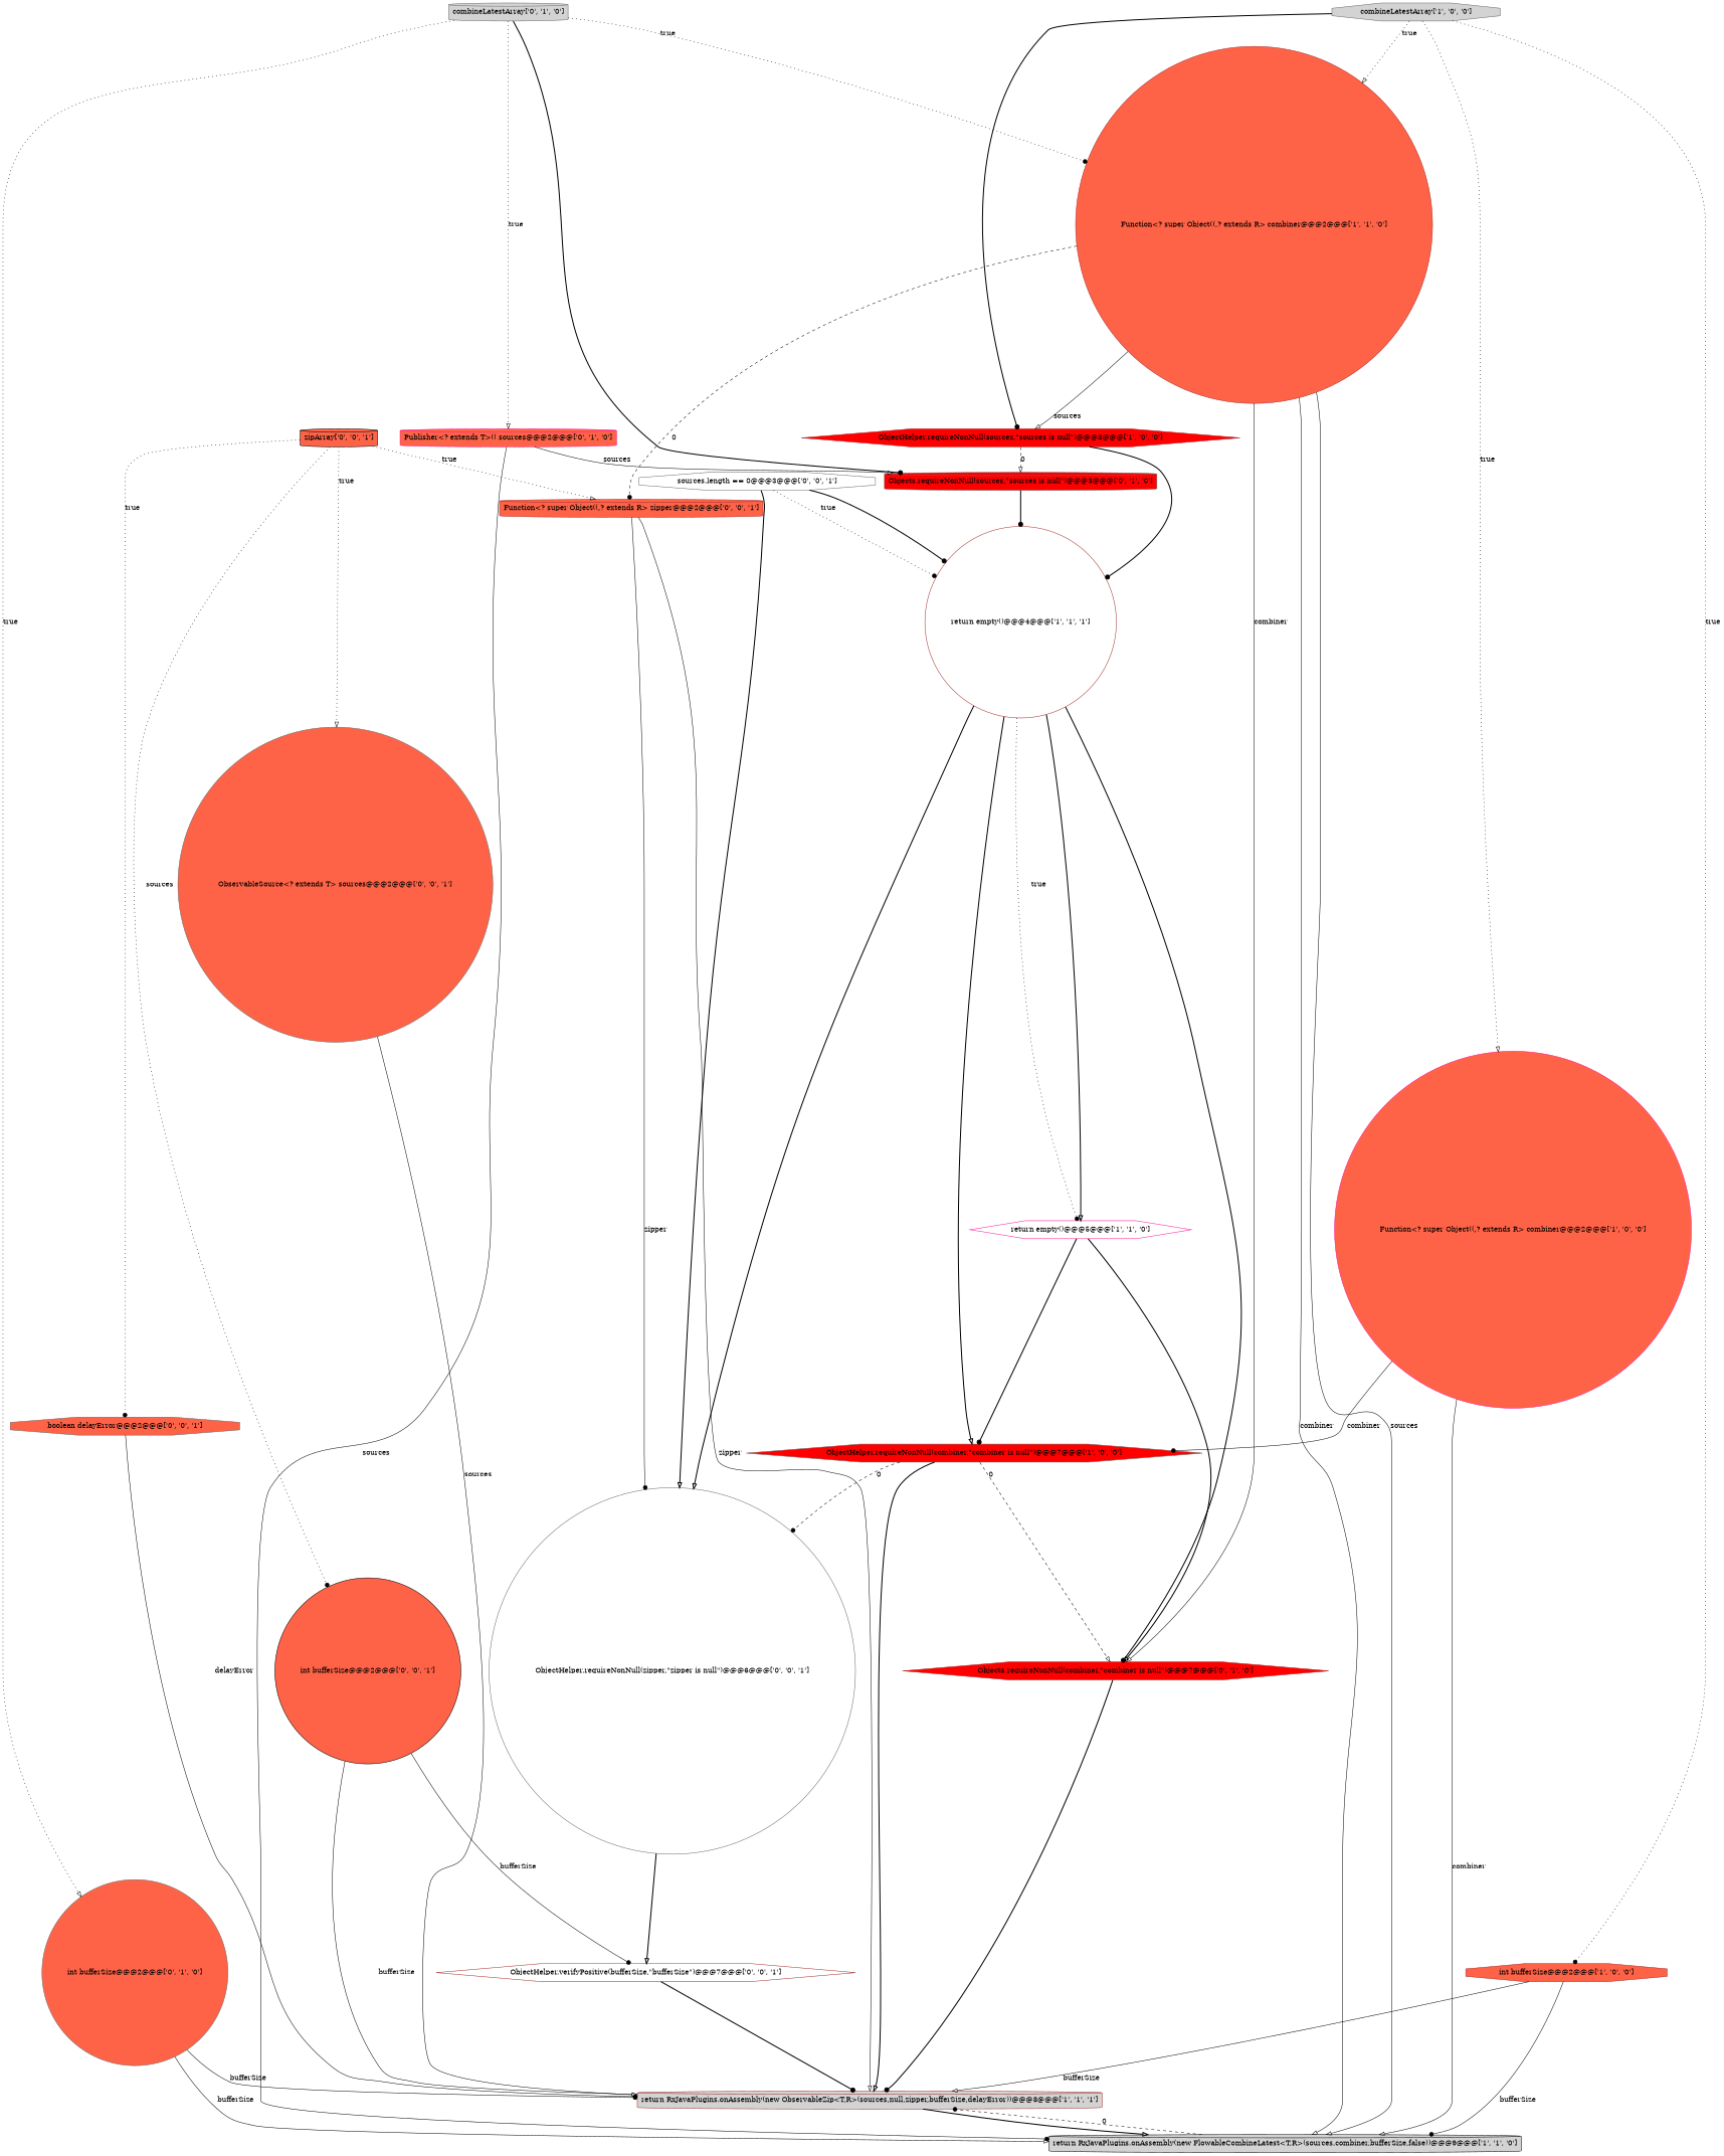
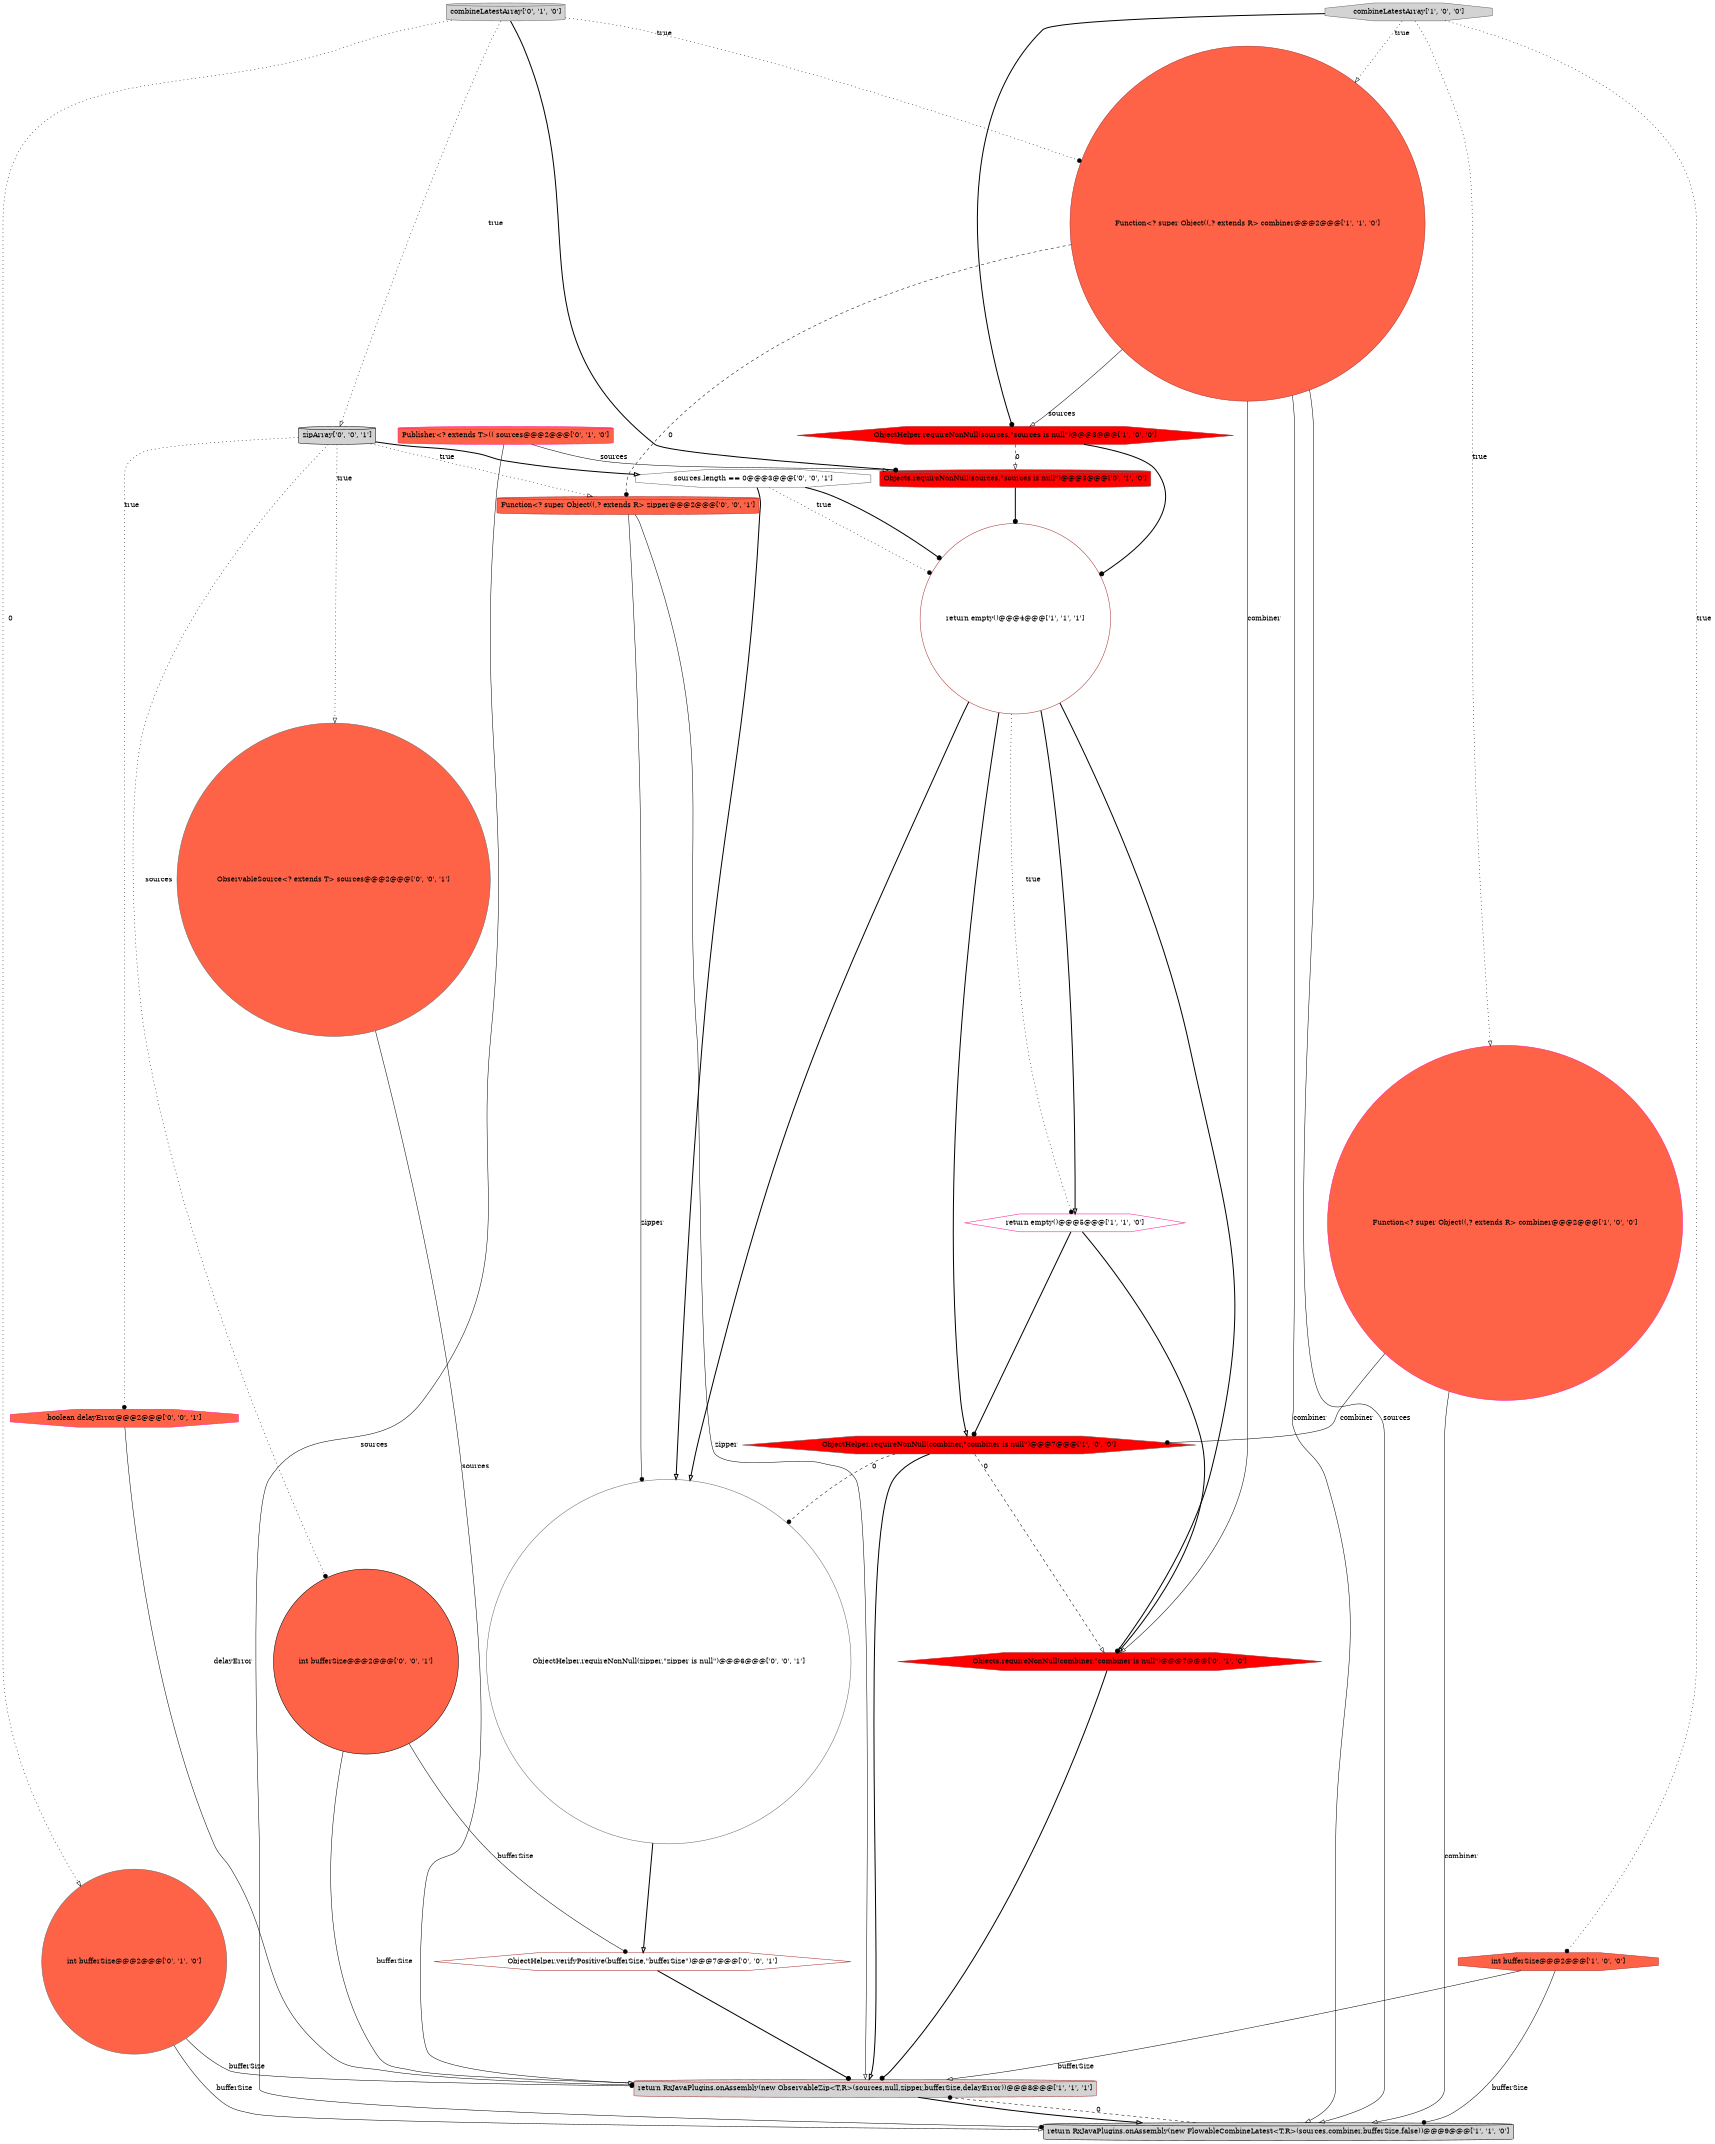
  digraph {
    node [color=brown fillcolor=tomato shape=cylinder style=filled]
    edge [arrowhead=onormal style=bold]
    n1 [fillcolor=white label="ObjectHelper.verifyPositive(bufferSize,\"bufferSize\")@@@7@@@['0', '0', '1']" shape=hexagon]
    n2 [fillcolor=lightgray label="return RxJavaPlugins.onAssembly(new ObservableZip<T,R>(sources,null,zipper,bufferSize,delayError))@@@8@@@['1', '1', '1']"]
    n3 [color=black fillcolor=lightgray label="return RxJavaPlugins.onAssembly(new FlowableCombineLatest<T,R>(sources,combiner,bufferSize,false))@@@9@@@['1', '1', '0']"]
    n4 [color=deeppink fillcolor=white label="return empty()@@@5@@@['1', '1', '0']" shape=hexagon]
    n5 [color=gray40 fillcolor=red label="ObjectHelper.requireNonNull(combiner,\"combiner is null\")@@@7@@@['1', '0', '0']" shape=hexagon]
    n6 [fillcolor=red label="Objects.requireNonNull(combiner,\"combiner is null\")@@@7@@@['0', '1', '0']" shape=hexagon]
    n7 [color=gray40 fillcolor=white label="ObjectHelper.requireNonNull(zipper,\"zipper is null\")@@@6@@@['0', '0', '1']" shape=circle]
    n8 [color=gray40 label="ObservableSource<? extends T> sources@@@2@@@['0', '0', '1']" shape=circle]
    n9 [color=gray40 label="int bufferSize@@@2@@@['0', '1', '0']" shape=circle]
    n10 [fillcolor=white label="return empty()@@@4@@@['1', '1', '1']" shape=circle]
    n11 [color=deeppink label="Publisher<? extends T>(( sources@@@2@@@['0', '1', '0']"]
    n12 [color=gray40 fillcolor=red label="Objects.requireNonNull(sources,\"sources is null\")@@@3@@@['0', '1', '0']"]
    n13 [color=deeppink label="Function<? super Object((,? extends R> combiner@@@2@@@['1', '0', '0']" shape=circle]
    n14 [color=black label="int bufferSize@@@2@@@['0', '0', '1']" shape=circle]
    n15 [label="Function<? super Object((,? extends R> zipper@@@2@@@['0', '0', '1']"]
    n16 [label="Function<? super Object((,? extends R> combiner@@@2@@@['1', '1', '0']" shape=circle]
    n17 [fillcolor=red label="ObjectHelper.requireNonNull(sources,\"sources is null\")@@@3@@@['1', '0', '0']" shape=hexagon]
    n18 [color=gray40 fillcolor=lightgray label="combineLatestArray['0', '1', '0']"]
    n19 [color=gray40 fillcolor=lightgray label="combineLatestArray['1', '0', '0']" shape=octagon]
    n20 [label="int bufferSize@@@2@@@['1', '0', '0']" shape=octagon]
-   n21 [color=gray40 label="boolean delayError@@@2@@@['0', '0', '1']" shape=octagon]
-   n22 [color=black label="zipArray['0', '0', '1']"]
+   n21 [color=deeppink label="boolean delayError@@@2@@@['0', '0', '1']" shape=octagon]
+   n22 [color=black fillcolor=lightgray label="zipArray['0', '0', '1']"]
    n23 [color=gray40 fillcolor=white label="sources.length == 0@@@3@@@['0', '0', '1']" shape=octagon]
    n1 -> n2 [arrowhead=dot]
    n2 -> n3
    n3 -> n2 [arrowhead=dot label=0 style=dashed]
    n4 -> n5 [arrowhead=dot]
    n4 -> n6
    n5 -> n2
    n5 -> n6 [label=0 style=dashed]
    n5 -> n7 [arrowhead=dot label=0 style=dashed]
    n6 -> n2 [arrowhead=dot]
    n7 -> n1
    n8 -> n2 [label=sources style=solid]
    n9 -> n2 [arrowhead=dot label=bufferSize style=solid]
    n9 -> n3 [label=bufferSize style=solid]
    n10 -> n4
    n10 -> n4 [arrowhead=dot label=true style=dotted]
    n10 -> n5
    n10 -> n6 [arrowhead=dot]
    n10 -> n7
    n11 -> n3 [arrowhead=dot label=sources style=solid]
    n11 -> n12 [label=sources style=solid]
    n12 -> n10 [arrowhead=dot]
    n13 -> n3 [label=combiner style=solid]
    n13 -> n5 [arrowhead=dot label=combiner style=solid]
    n14 -> n1 [arrowhead=dot label=bufferSize style=solid]
    n14 -> n2 [label=bufferSize style=solid]
    n15 -> n2 [label=zipper style=solid]
    n15 -> n7 [arrowhead=dot label=zipper style=solid]
    n16 -> n3 [label=combiner style=solid]
    n16 -> n3 [label=sources style=solid]
    n16 -> n6 [label=combiner style=solid]
    n16 -> n15 [arrowhead=dot label=0 style=dashed]
    n16 -> n17 [label=sources style=solid]
    n17 -> n10 [arrowhead=dot]
    n17 -> n12 [label=0 style=dashed]
-   n18 -> n9 [label=true style=dotted]
-   n18 -> n11 [label=true style=dotted]
+   n18 -> n9 [label=0 style=dotted]
+   n18 -> n22 [label=true style=dotted]
    n18 -> n12 [arrowhead=dot]
    n18 -> n16 [arrowhead=dot label=true style=dotted]
    n19 -> n13 [label=true style=dotted]
    n19 -> n16 [label=true style=dotted]
    n19 -> n17 [arrowhead=dot]
    n19 -> n20 [arrowhead=dot label=true style=dotted]
    n20 -> n2 [label=bufferSize style=solid]
    n20 -> n3 [arrowhead=dot label=bufferSize style=solid]
    n21 -> n2 [arrowhead=dot label=delayError style=solid]
    n22 -> n8 [label=true style=dotted]
    n22 -> n14 [arrowhead=dot label=sources style=dotted]
    n22 -> n15 [label=true style=dotted]
    n22 -> n21 [arrowhead=dot label=true style=dotted]
+   n22 -> n23
    n23 -> n7
    n23 -> n10 [arrowhead=dot label=true style=dotted]
    n23 -> n10 [arrowhead=dot]
  }
